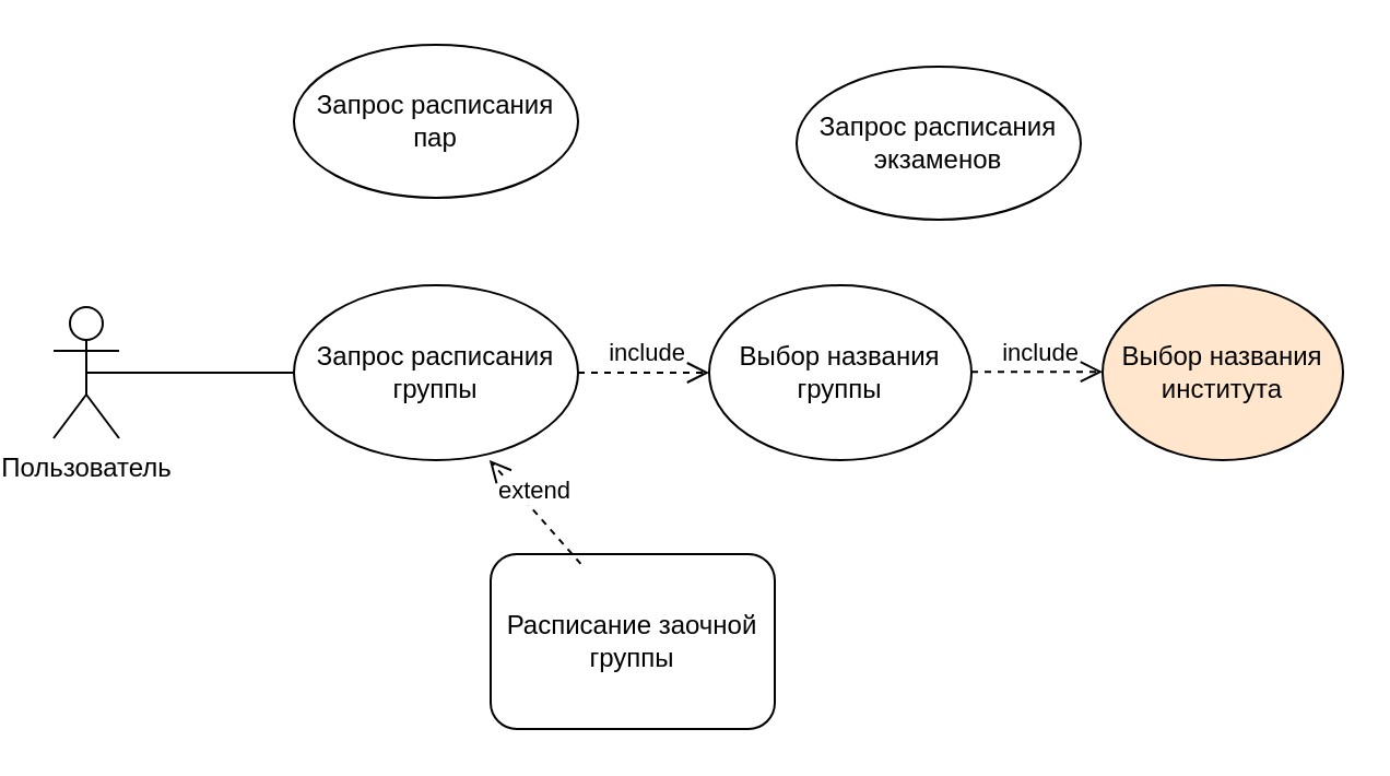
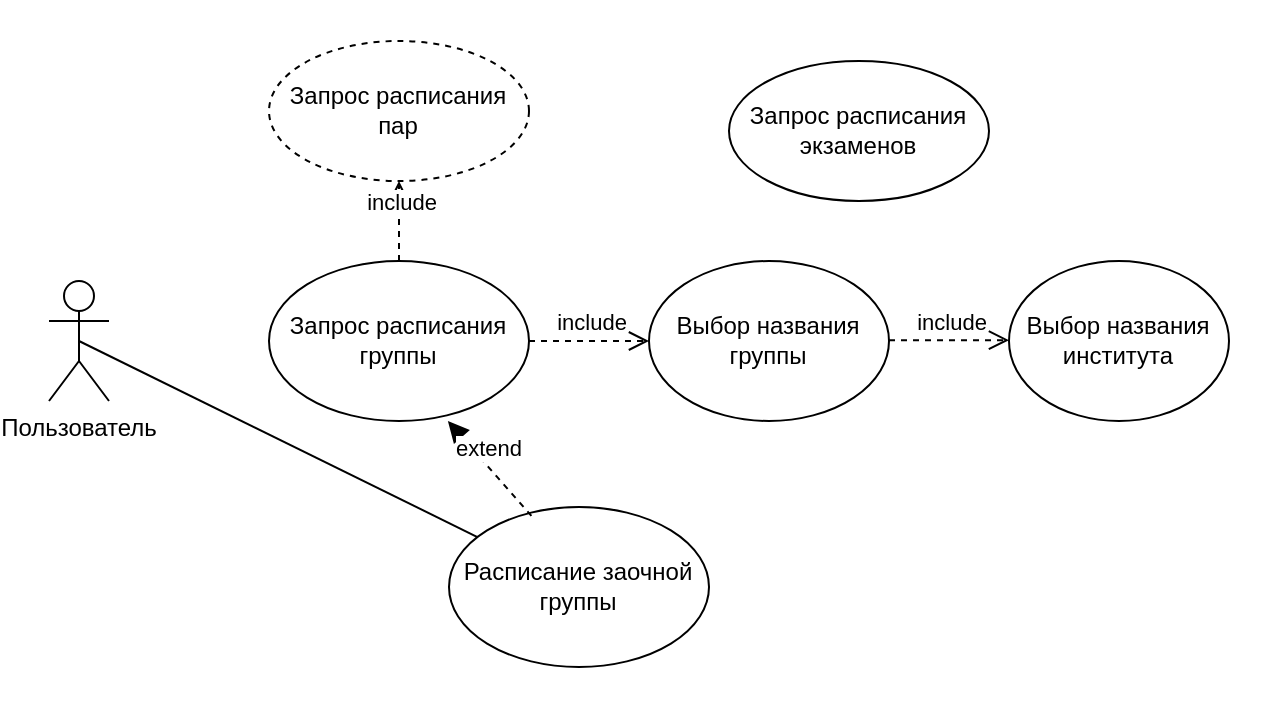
  <mxCell id="0" />
  <mxCell id="1" parent="0" />
  <mxCell id="2" value="Пользователь" style="shape=umlActor;verticalLabelPosition=bottom;verticalAlign=top;html=1;" vertex="1" parent="1"><mxGeometry x="20" y="140" width="30" height="60" as="geometry" /></mxCell>
  <mxCell id="3" value="Запрос расписания группы" style="ellipse;whiteSpace=wrap;html=1;" vertex="1" parent="1"><mxGeometry x="130" y="130" width="130" height="80" as="geometry" /></mxCell>
- <mxCell id="4" value="Выбор названия института" style="ellipse;whiteSpace=wrap;html=1;fillColor=#ffe6cc;" vertex="1" parent="1"><mxGeometry x="500" y="130" width="110" height="80" as="geometry" /></mxCell>
+ <mxCell id="4" value="Выбор названия института" style="ellipse;whiteSpace=wrap;html=1;" vertex="1" parent="1"><mxGeometry x="500" y="130" width="110" height="80" as="geometry" /></mxCell>
  <mxCell id="5" value="Выбор названия группы" style="ellipse;whiteSpace=wrap;html=1;" vertex="1" parent="1"><mxGeometry x="320" y="130" width="120" height="80" as="geometry" /></mxCell>
- <mxCell id="6" value="Расписание заочной группы" style="whiteSpace=wrap;html=1;rounded=1;" vertex="1" parent="1"><mxGeometry x="220" y="253" width="130" height="80" as="geometry" /></mxCell>
- <mxCell id="7" value="Запрос расписания пар" style="ellipse;whiteSpace=wrap;html=1;" vertex="1" parent="1"><mxGeometry x="130" y="20" width="130" height="70" as="geometry" /></mxCell>
+ <mxCell id="6" value="Расписание заочной группы" style="ellipse;whiteSpace=wrap;html=1;" vertex="1" parent="1"><mxGeometry x="220" y="253" width="130" height="80" as="geometry" /></mxCell>
+ <mxCell id="7" value="Запрос расписания пар" style="ellipse;whiteSpace=wrap;html=1;dashed=1;" vertex="1" parent="1"><mxGeometry x="130" y="20" width="130" height="70" as="geometry" /></mxCell>
  <mxCell id="8" value="Запрос расписания экзаменов" style="ellipse;whiteSpace=wrap;html=1;" vertex="1" parent="1"><mxGeometry x="360" y="30" width="130" height="70" as="geometry" /></mxCell>
  <mxCell id="9" value="&amp;nbsp;include" style="html=1;verticalAlign=bottom;endArrow=open;dashed=1;endSize=8;entryX=0;entryY=0.5;entryDx=0;entryDy=0;exitX=0.458;exitY=1;exitDx=0;exitDy=0;exitPerimeter=0;" edge="1" parent="1" target="5"><mxGeometry relative="1" as="geometry"><mxPoint x="260" y="170" as="sourcePoint" /><mxPoint x="386.3" y="190" as="targetPoint" /><Array as="points" /></mxGeometry></mxCell>
  <mxCell id="10" value="&amp;nbsp;include" style="html=1;verticalAlign=bottom;endArrow=open;dashed=1;endSize=8;entryX=0;entryY=0.5;entryDx=0;entryDy=0;exitX=0.458;exitY=1;exitDx=0;exitDy=0;exitPerimeter=0;" edge="1" parent="1"><mxGeometry relative="1" as="geometry"><mxPoint x="440" y="169.58" as="sourcePoint" /><mxPoint x="500" y="169.58" as="targetPoint" /><Array as="points" /></mxGeometry></mxCell>
- <mxCell id="11" value="extend" style="html=1;verticalAlign=bottom;endArrow=open;dashed=1;endSize=8;entryX=0.688;entryY=1;entryDx=0;entryDy=0;exitX=0.317;exitY=0.056;exitDx=0;exitDy=0;exitPerimeter=0;entryPerimeter=0;" edge="1" parent="1" source="6" target="3"><mxGeometry relative="1" as="geometry"><mxPoint x="230" y="253" as="sourcePoint" /><mxPoint x="290" y="210" as="targetPoint" /><Array as="points" /></mxGeometry></mxCell>
- <mxCell id="13" value="" style="endArrow=none;html=1;entryX=0;entryY=0.5;entryDx=0;entryDy=0;exitX=0.5;exitY=0.5;exitDx=0;exitDy=0;exitPerimeter=0;" edge="1" parent="1" source="2" target="3"><mxGeometry width="50" height="50" relative="1" as="geometry"><mxPoint x="80" y="140" as="sourcePoint" /><mxPoint x="130" y="90" as="targetPoint" /></mxGeometry></mxCell>
+ <mxCell id="11" value="extend" style="html=1;verticalAlign=bottom;endArrow=block;dashed=1;endSize=8;entryX=0.688;entryY=1;entryDx=0;entryDy=0;exitX=0.317;exitY=0.056;exitDx=0;exitDy=0;exitPerimeter=0;entryPerimeter=0;" edge="1" parent="1" source="6" target="3"><mxGeometry relative="1" as="geometry"><mxPoint x="230" y="253" as="sourcePoint" /><mxPoint x="290" y="210" as="targetPoint" /><Array as="points" /></mxGeometry></mxCell>
+ <mxCell id="12" value="&amp;nbsp;include" style="html=1;verticalAlign=bottom;endArrow=open;dashed=1;endSize=8;entryX=0.5;entryY=1;entryDx=0;entryDy=0;exitX=0.5;exitY=0;exitDx=0;exitDy=0;" edge="1" parent="1" source="3" target="7"><mxGeometry relative="1" as="geometry"><mxPoint x="270" y="90" as="sourcePoint" /><mxPoint x="330" y="90" as="targetPoint" /><Array as="points" /></mxGeometry></mxCell>
+ <mxCell id="13" value="" style="endArrow=none;html=1;exitX=0.5;exitY=0.5;exitDx=0;exitDy=0;exitPerimeter=0;" edge="1" parent="1" source="2" target="6"><mxGeometry width="50" height="50" relative="1" as="geometry"><mxPoint x="80" y="140" as="sourcePoint" /><mxPoint x="130" y="90" as="targetPoint" /></mxGeometry></mxCell>
